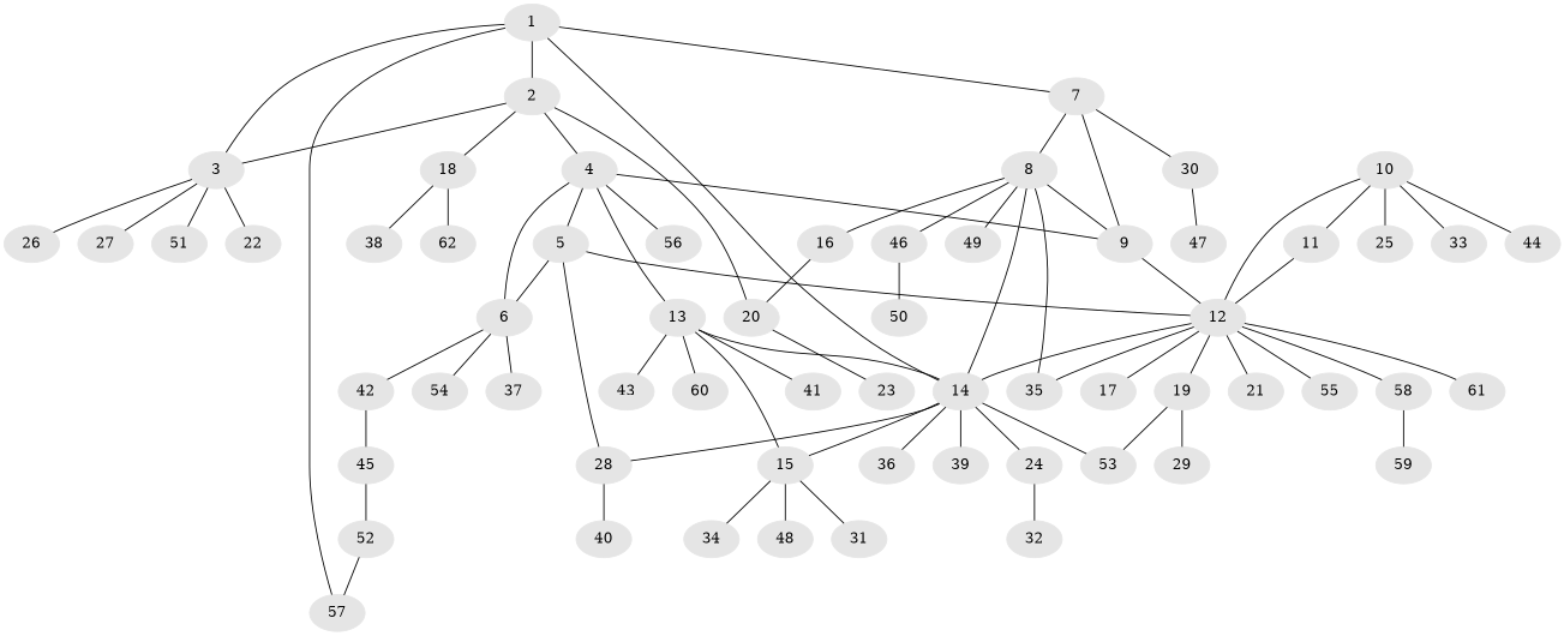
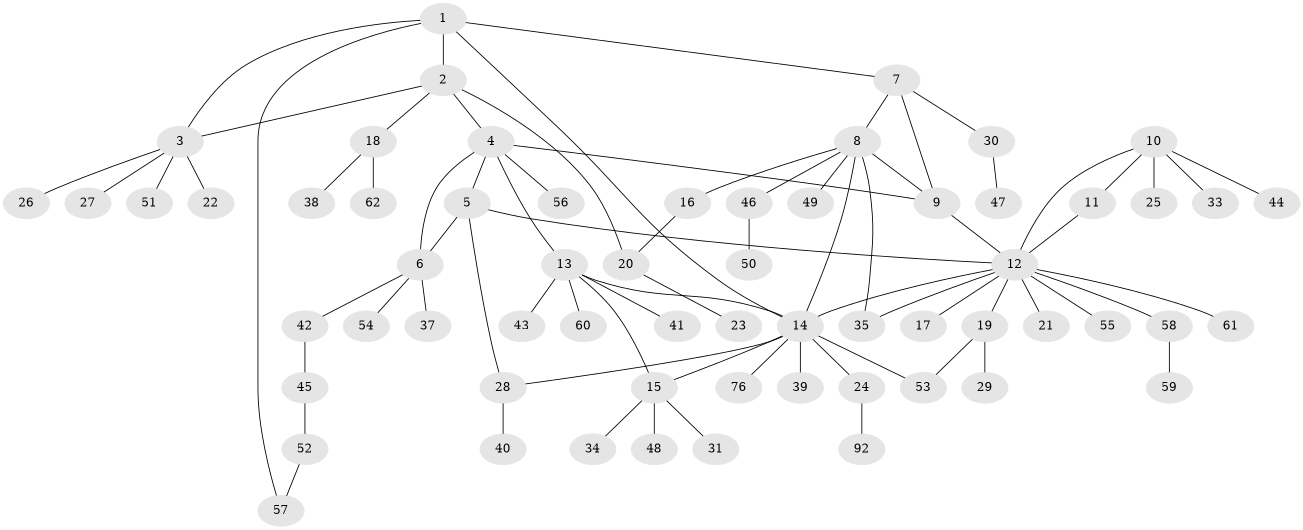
  graph {
    node [color=gray90 style=filled]
    1
    2
    3
    7
    14
    57
    4
    18
    20
    22
    26
    27
    51
    9
    8
    30
    28
    15
    24
-   36
+   36 [label=76]
    39
    53
    5
    6
    13
    56
    12
    35
    17
    19
    21
    55
    58
    61
    38
    62
    23
    37
    42
    54
    41
    43
    60
    40
    45
    16
    46
    49
    47
    50
    10
    11
    25
    33
    44
    29
    59
    31
    34
    48
-   32
+   32 [label=92]
    52
    1 -- 2
    1 -- 3
    1 -- 7
    1 -- 14
    1 -- 57
    2 -- 3
    2 -- 4
    2 -- 18
    2 -- 20
    3 -- 22
    3 -- 26
    3 -- 27
    3 -- 51
    7 -- 9
    7 -- 8
    7 -- 30
    14 -- 28
    14 -- 15
    14 -- 24
    14 -- 36
    14 -- 39
    14 -- 53
    4 -- 9
    4 -- 5
    4 -- 6
    4 -- 13
    4 -- 56
    18 -- 38
    18 -- 62
    20 -- 23
    9 -- 12
    8 -- 14
    8 -- 9
    8 -- 35
    8 -- 16
    8 -- 46
    8 -- 49
    30 -- 47
    28 -- 40
    15 -- 31
    15 -- 34
    15 -- 48
    24 -- 32
    5 -- 28
    5 -- 6
    5 -- 12
    6 -- 37
    6 -- 42
    6 -- 54
    13 -- 14
    13 -- 15
    13 -- 41
    13 -- 43
    13 -- 60
    12 -- 14
    12 -- 35
    12 -- 17
    12 -- 19
    12 -- 21
    12 -- 55
    12 -- 58
    12 -- 61
    19 -- 53
    19 -- 29
    58 -- 59
    42 -- 45
    45 -- 52
    16 -- 20
    46 -- 50
    10 -- 12
    10 -- 11
    10 -- 25
    10 -- 33
    10 -- 44
    11 -- 12
    52 -- 57
  }
